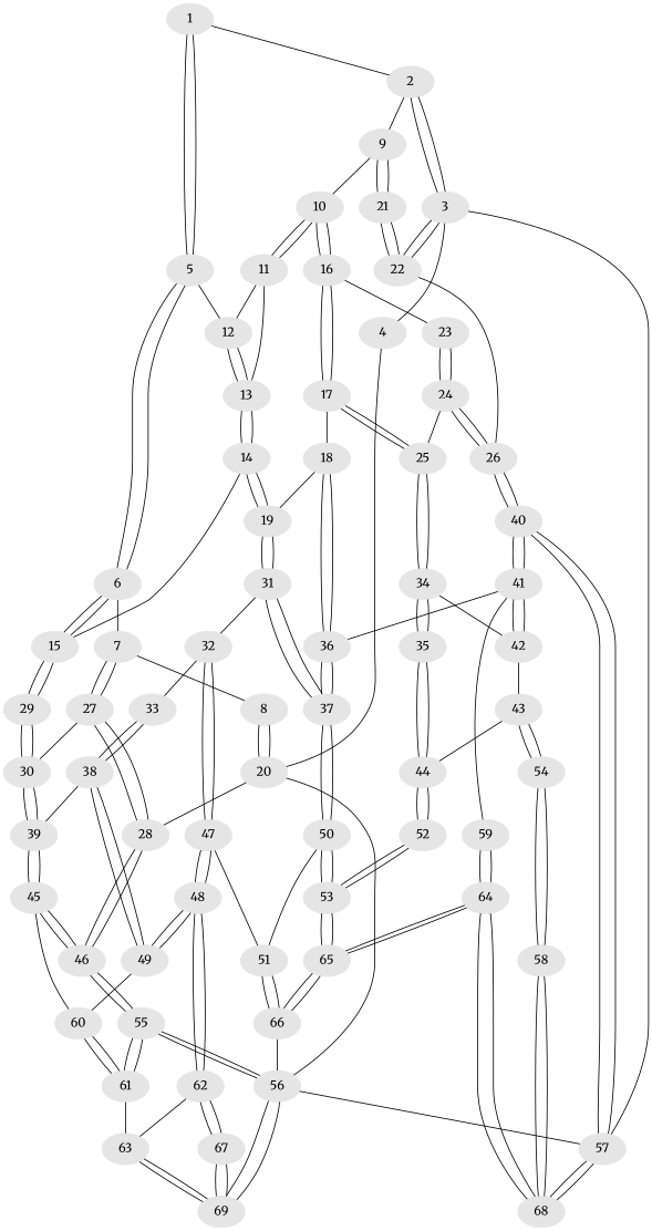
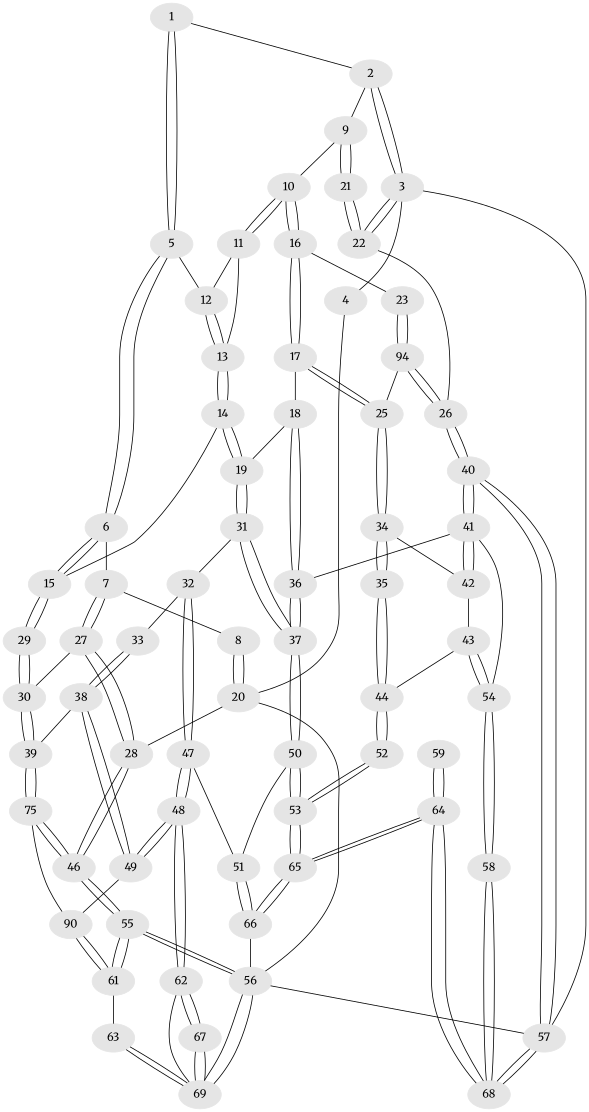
  graph {
    fontname=Merriweather
    node [color=gray90 fontname=Merriweather style=filled]
    edge [fontname=Merriweather]
    1
    2
    5
    3
    9
    6
    12
    4
    22
    57
    10
    21
    20
    26
    68
    8
    28
    56
    7
    15
    13
    27
    29
    30
    11
    16
    17
    23
    14
    19
    31
    18
    25
-   24
+   24 [label=94]
    36
    34
    37
    32
    46
    69
    40
    35
    42
    41
    39
    55
    33
    38
-   45
+   45 [label=75]
    47
    50
    48
    51
    49
    44
    43
    52
    53
-   60
+   60 [label=90]
    54
    58
    61
    62
    66
    63
    67
    65
    59
    64
    1 -- 2
    1 -- 5
    1 -- 5
    2 -- 3
    2 -- 3
    2 -- 9
    5 -- 6
    5 -- 6
    5 -- 12
    3 -- 4
    3 -- 22
    3 -- 22
    3 -- 57
    9 -- 10
    9 -- 21
    9 -- 21
    6 -- 7
    6 -- 15
    6 -- 15
    12 -- 13
    12 -- 13
    4 -- 20
    22 -- 26
    57 -- 68
    57 -- 68
    10 -- 11
    10 -- 11
    10 -- 16
    10 -- 16
    21 -- 22
    21 -- 22
    20 -- 28
    20 -- 56
    26 -- 40
    26 -- 40
    8 -- 20
    8 -- 20
    28 -- 46
    28 -- 46
    56 -- 57
    56 -- 69
    56 -- 69
    7 -- 8
    7 -- 27
    7 -- 27
    15 -- 29
    15 -- 29
    13 -- 14
    13 -- 14
    27 -- 28
    27 -- 28
    27 -- 30
    29 -- 30
    29 -- 30
    30 -- 39
    30 -- 39
    11 -- 12
    11 -- 13
    16 -- 17
    16 -- 17
    16 -- 23
    17 -- 18
    17 -- 25
    17 -- 25
    23 -- 24
    23 -- 24
    14 -- 15
    14 -- 19
    14 -- 19
    19 -- 31
    19 -- 31
    31 -- 37
    31 -- 37
    31 -- 32
    18 -- 19
    18 -- 36
    18 -- 36
    25 -- 34
    25 -- 34
    24 -- 26
    24 -- 26
    24 -- 25
    36 -- 37
    36 -- 37
    34 -- 35
    34 -- 35
    34 -- 42
    37 -- 50
    37 -- 50
    32 -- 33
    32 -- 47
    32 -- 47
    46 -- 55
    46 -- 55
    40 -- 57
    40 -- 57
    40 -- 41
    40 -- 41
    35 -- 44
    35 -- 44
    42 -- 43
    41 -- 36
    41 -- 42
    41 -- 42
-   41 -- 59
+   41 -- 54
    39 -- 45
    39 -- 45
    55 -- 56
    55 -- 56
    55 -- 61
    55 -- 61
    33 -- 38
    33 -- 38
    38 -- 39
    38 -- 49
    38 -- 49
    45 -- 46
    45 -- 46
    45 -- 60
    47 -- 48
    47 -- 48
    47 -- 51
    50 -- 51
    50 -- 53
    50 -- 53
    48 -- 49
    48 -- 49
    48 -- 62
    48 -- 62
    51 -- 66
    51 -- 66
    49 -- 60
    44 -- 52
    44 -- 52
    43 -- 44
    43 -- 54
    43 -- 54
    52 -- 53
    52 -- 53
    53 -- 65
    53 -- 65
    60 -- 61
    60 -- 61
    54 -- 58
    54 -- 58
    58 -- 68
    58 -- 68
    61 -- 63
-   62 -- 63
+   62 -- 69
    62 -- 67
    62 -- 67
    66 -- 56
    63 -- 69
    63 -- 69
    67 -- 69
    67 -- 69
    65 -- 66
    65 -- 66
    59 -- 64
    59 -- 64
    64 -- 68
    64 -- 68
    64 -- 65
    64 -- 65
  }
